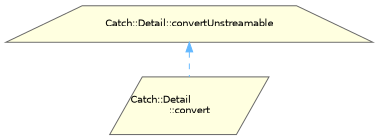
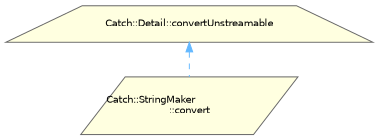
  digraph {
    rankdir=TB
    node [fillcolor=lightyellow fontname=Helvetica fontsize=10 style=filled]
    n1 [color=gray40 fontcolor=black height=0.2 label="Catch::Detail::convertUnstreamable" shape=trapezium width=0.4]
-   n2 [color=grey40 height=0.2 label="Catch::Detail\l::convert" shape=parallelogram width=0.4]
+   n2 [color=grey40 height=0.2 label="Catch::StringMaker\l::convert" shape=parallelogram width=0.4]
    n1 -> n2 [color=steelblue1 dir=back fontname=Helvetica fontsize=10 labelfontname=Helvetica labelfontsize=10 style=dashed]
  }
